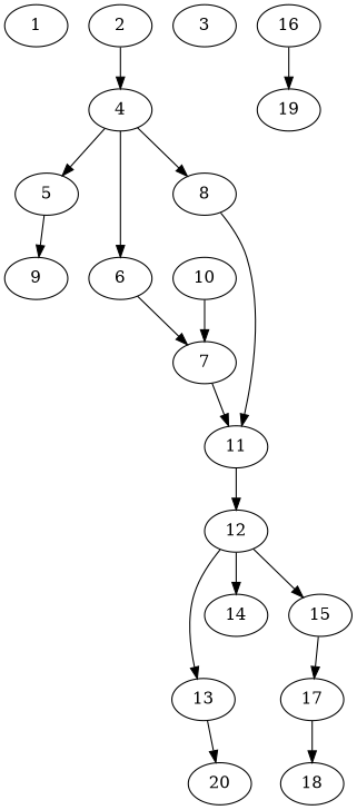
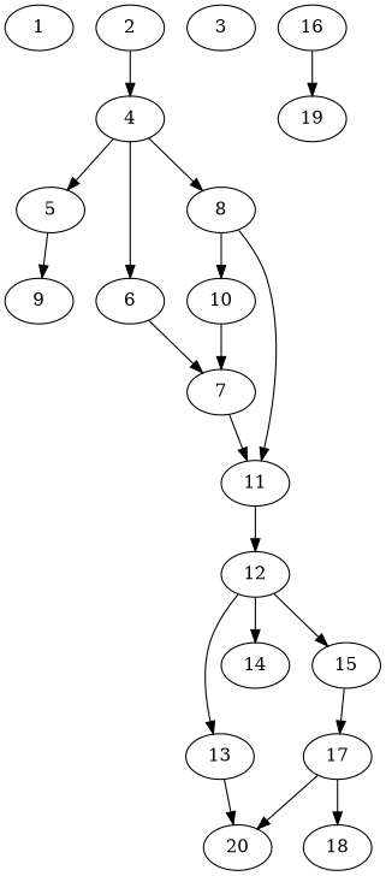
  digraph {
    node [alpha=0.12]
    1 [alpha=0.16 expect_size=16334848]
    2 [alpha=0.10 expect_size=9630720]
    4 [alpha=0.02 expect_size=14484480]
    5 [alpha=0.01 expect_size=18633728]
    6 [expect_size=42204160]
    8 [alpha=0.13 expect_size=49212416]
    9 [alpha=0.19 expect_size=23452672]
    7 [expect_size=49347584]
    3 [alpha=0.03 expect_size=7342080]
    10 [alpha=0.08 expect_size=29400064]
    11 [alpha=0.11 expect_size=17935360]
    12 [alpha=0.05 expect_size=9067520]
    13 [alpha=0.07 expect_size=31502336]
    14 [expect_size=38065152]
    15 [alpha=0.00 expect_size=42468352]
    20 [alpha=0.18 expect_size=34062336]
    17 [expect_size=26947584]
    16 [alpha=0.17 expect_size=44782592]
    19 [alpha=0.01 expect_size=36666368]
    18 [alpha=0.19 expect_size=6984704]
    2 -> 4
    4 -> 5
    4 -> 6
    4 -> 8
    5 -> 9
    6 -> 7
+   8 -> 10
    8 -> 11
    7 -> 11
    10 -> 7
    11 -> 12
    12 -> 13
    12 -> 14
    12 -> 15
    13 -> 20
    15 -> 17
+   17 -> 20
    17 -> 18
    16 -> 19
  }
